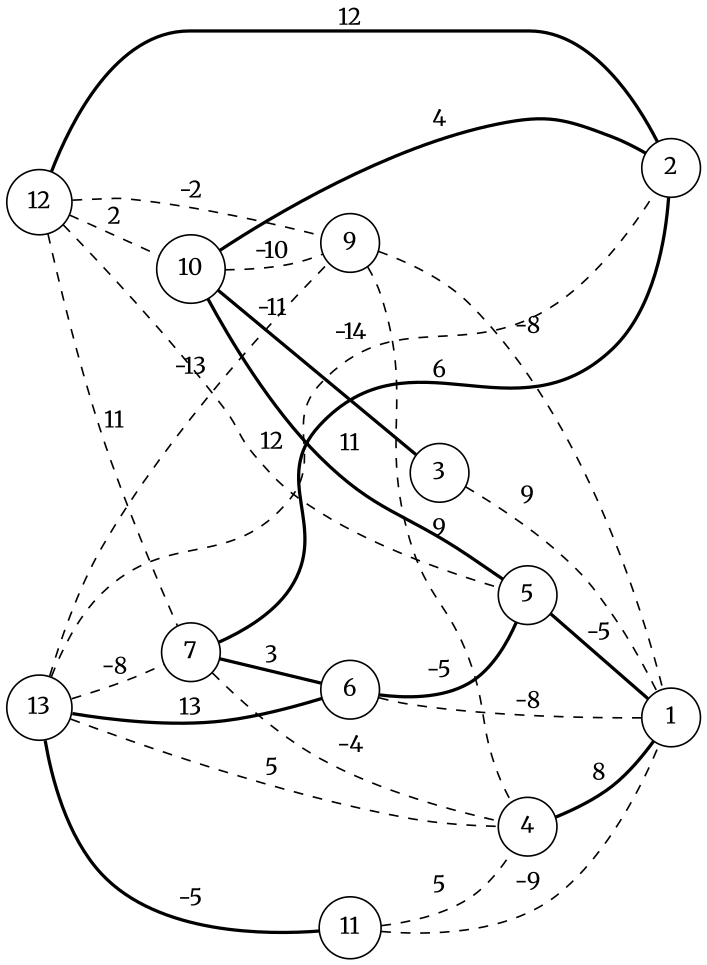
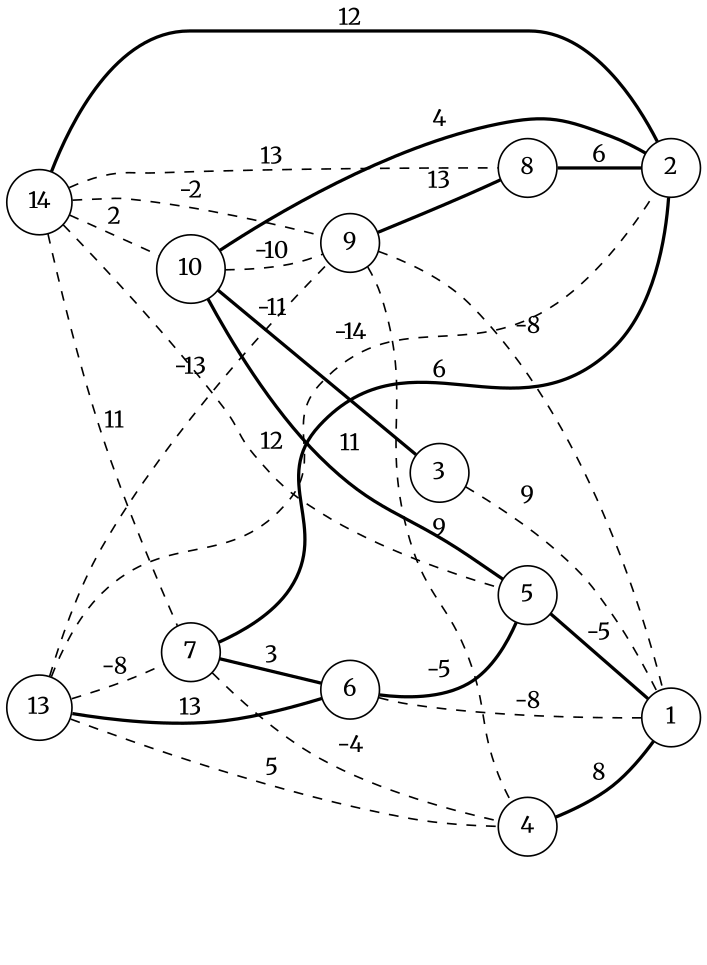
  graph {
    fontname=Merriweather
    rankdir=LR
    node [fontname=Merriweather shape=circle]
    edge [fontname=Merriweather style=dashed]
    13
    2
    4
    6
    7
    9
-   11
    1
    5
-   12
+   8
+   12 [label=14]
    10
    3
    13 -- 2 [label=-14]
    13 -- 4 [label=5]
    13 -- 6 [label=13 style=bold]
    13 -- 7 [label=-8]
    13 -- 9 [label=-13]
-   13 -- 11 [label=-5 style=bold]
    4 -- 1 [label=8 style=bold]
    6 -- 1 [label=-8]
    6 -- 5 [label=-5 style=bold]
    7 -- 2 [label=6 style=bold]
    7 -- 4 [label=-4]
    7 -- 6 [label=3 style=bold]
    9 -- 4 [label=9]
    9 -- 1 [label=-8]
-   11 -- 4 [label=5]
-   11 -- 1 [label=-9]
+   9 -- 8 [label=13 style=bold]
    5 -- 1 [label=-5 style=bold]
+   8 -- 2 [label=6 style=bold]
    12 -- 2 [label=12 style=bold]
    12 -- 7 [label=11]
    12 -- 9 [label=-2]
    12 -- 5 [label=12]
+   12 -- 8 [label=13]
    12 -- 10 [label=2]
    10 -- 2 [label=4 style=bold]
    10 -- 9 [label=-10]
    10 -- 5 [label=11 style=bold]
    10 -- 3 [label=-11 style=bold]
    3 -- 1 [label=9]
  }
